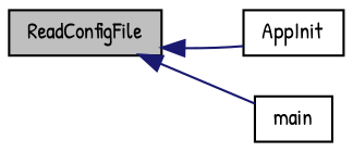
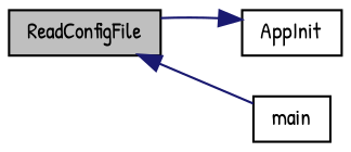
  digraph {
    fontname="Patrick Hand"
    rankdir=LR
    node [color=black fillcolor=white fontname="Patrick Hand" fontsize=10 shape=record style=filled]
    edge [color=midnightblue dir=back fontname="Patrick Hand" fontsize=10 labelfontname=Helvetica labelfontsize=10 style=solid]
    n1 [fillcolor=grey75 fontcolor=black height=0.2 label=ReadConfigFile width=0.4]
    n2 [height=0.2 label=AppInit width=0.4]
    n3 [height=0.2 label=main width=0.4]
-   n1 -> n2
+   n2 -> n1
    n1 -> n3
  }
